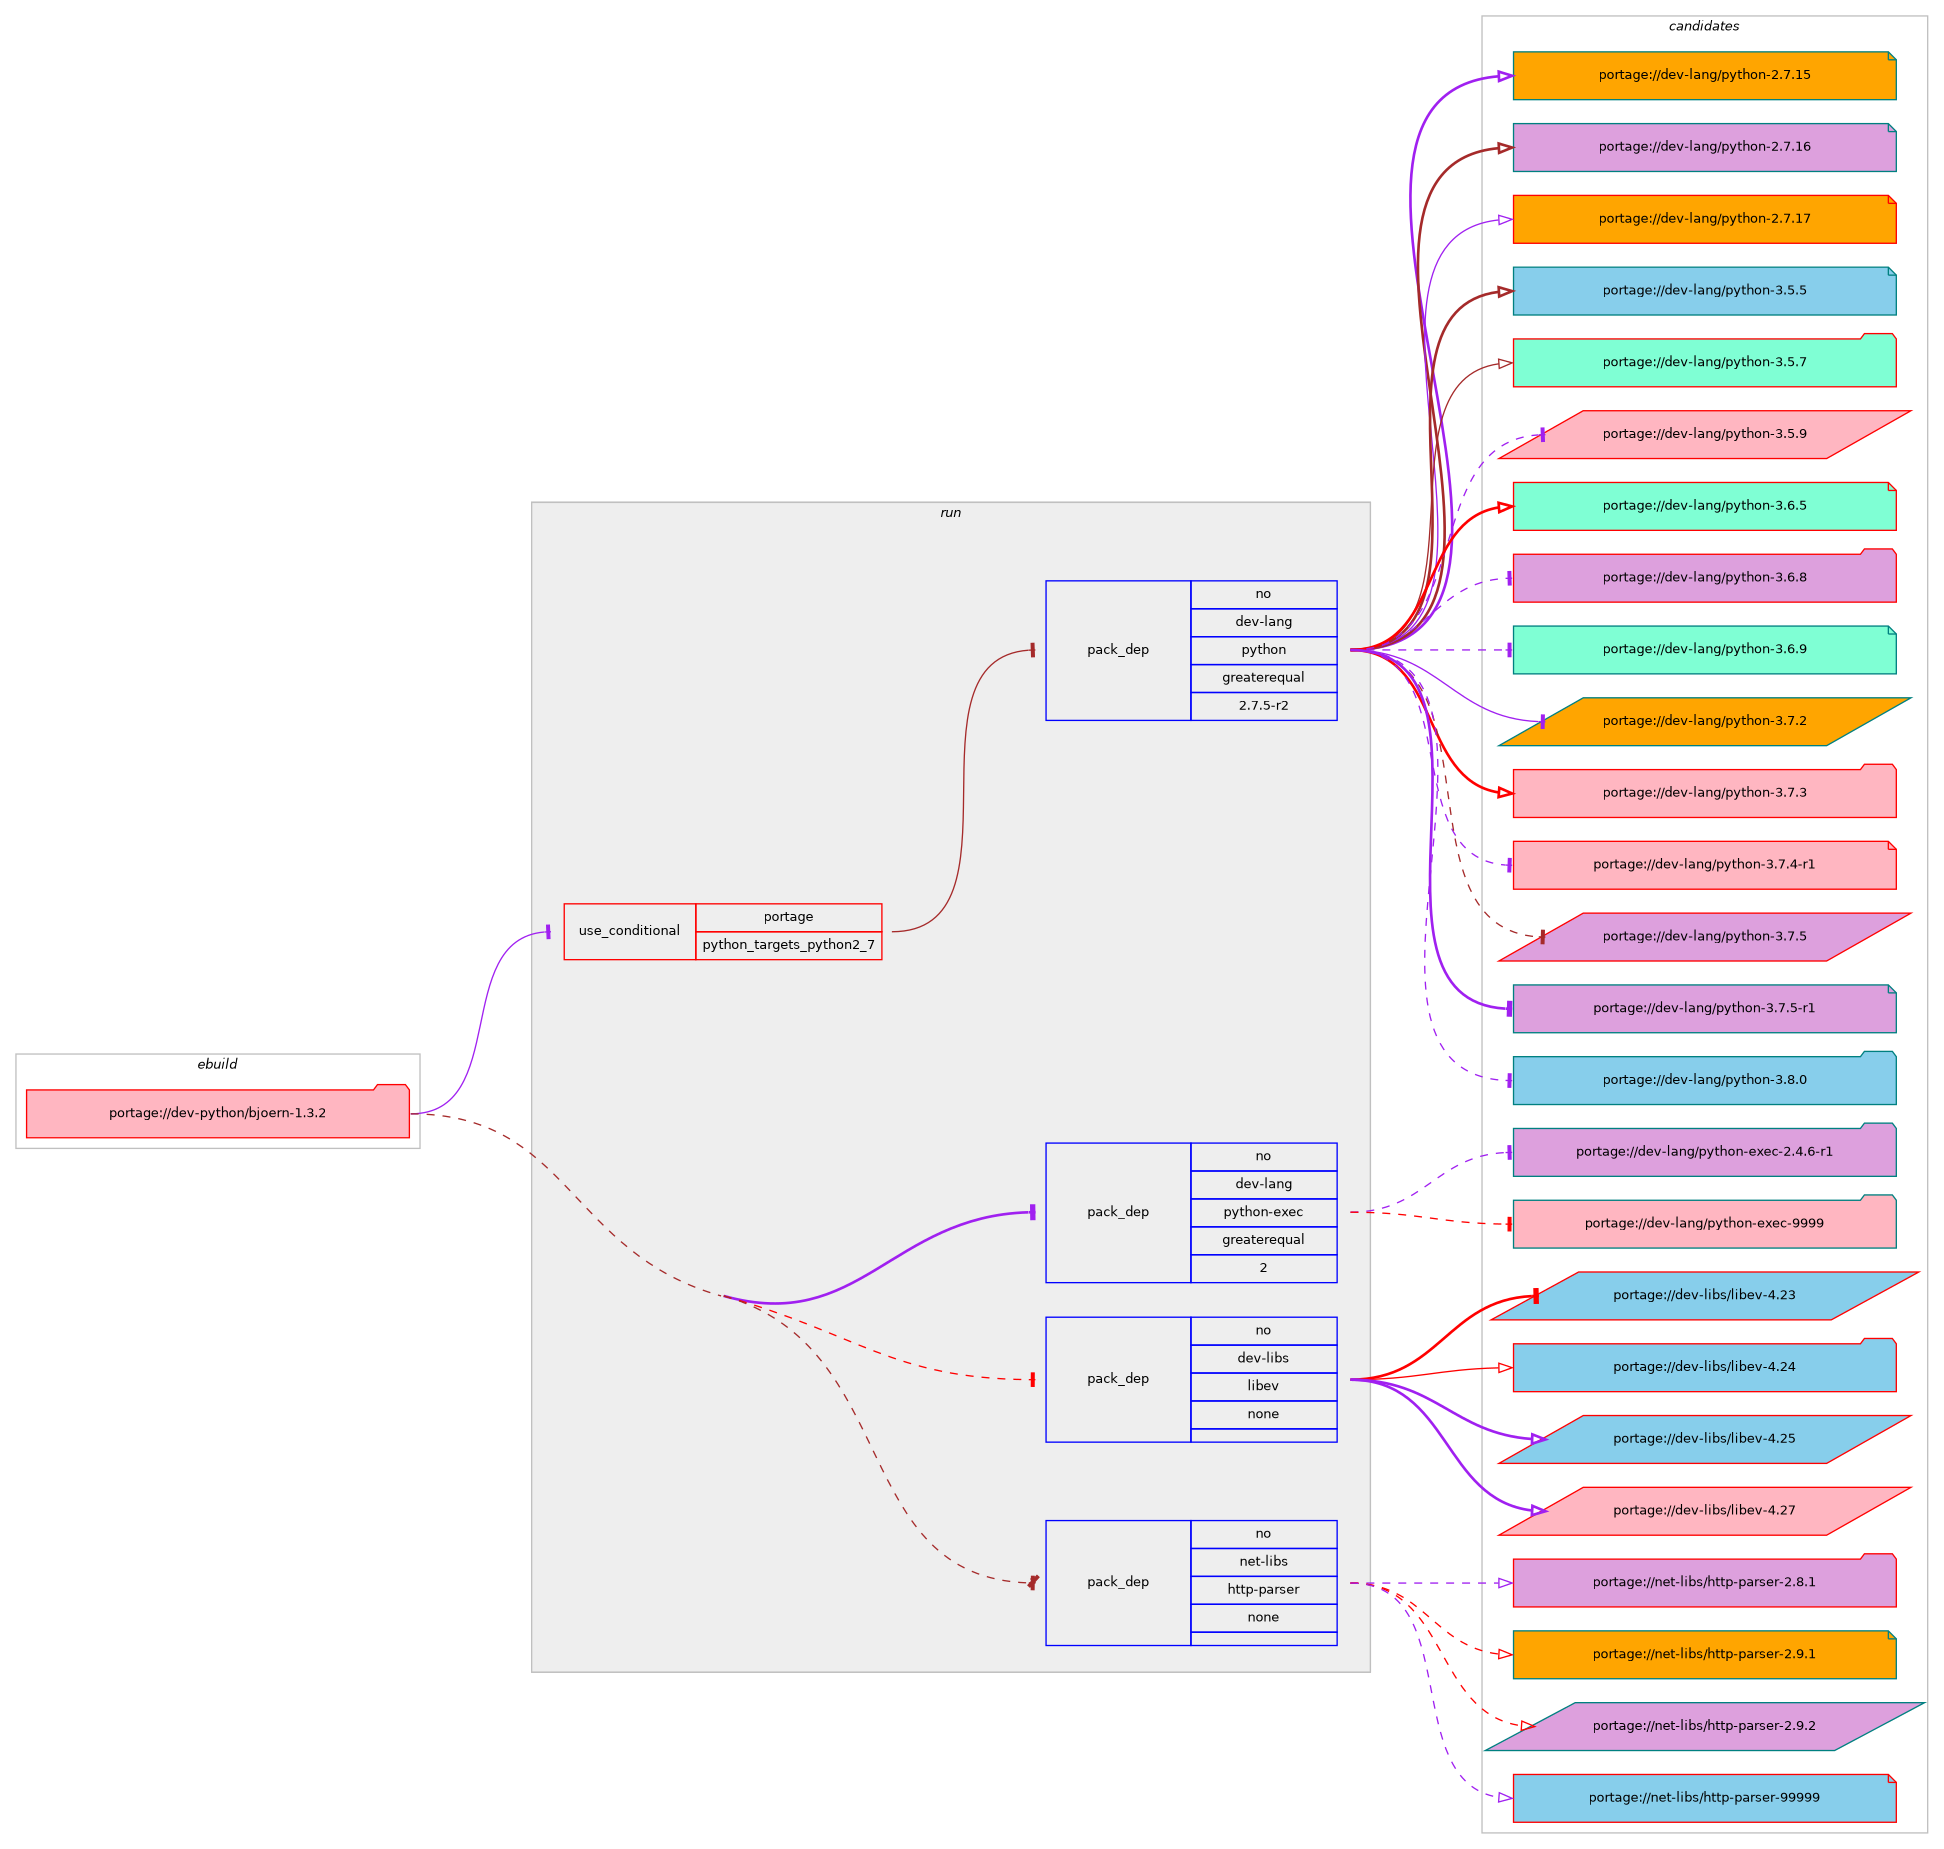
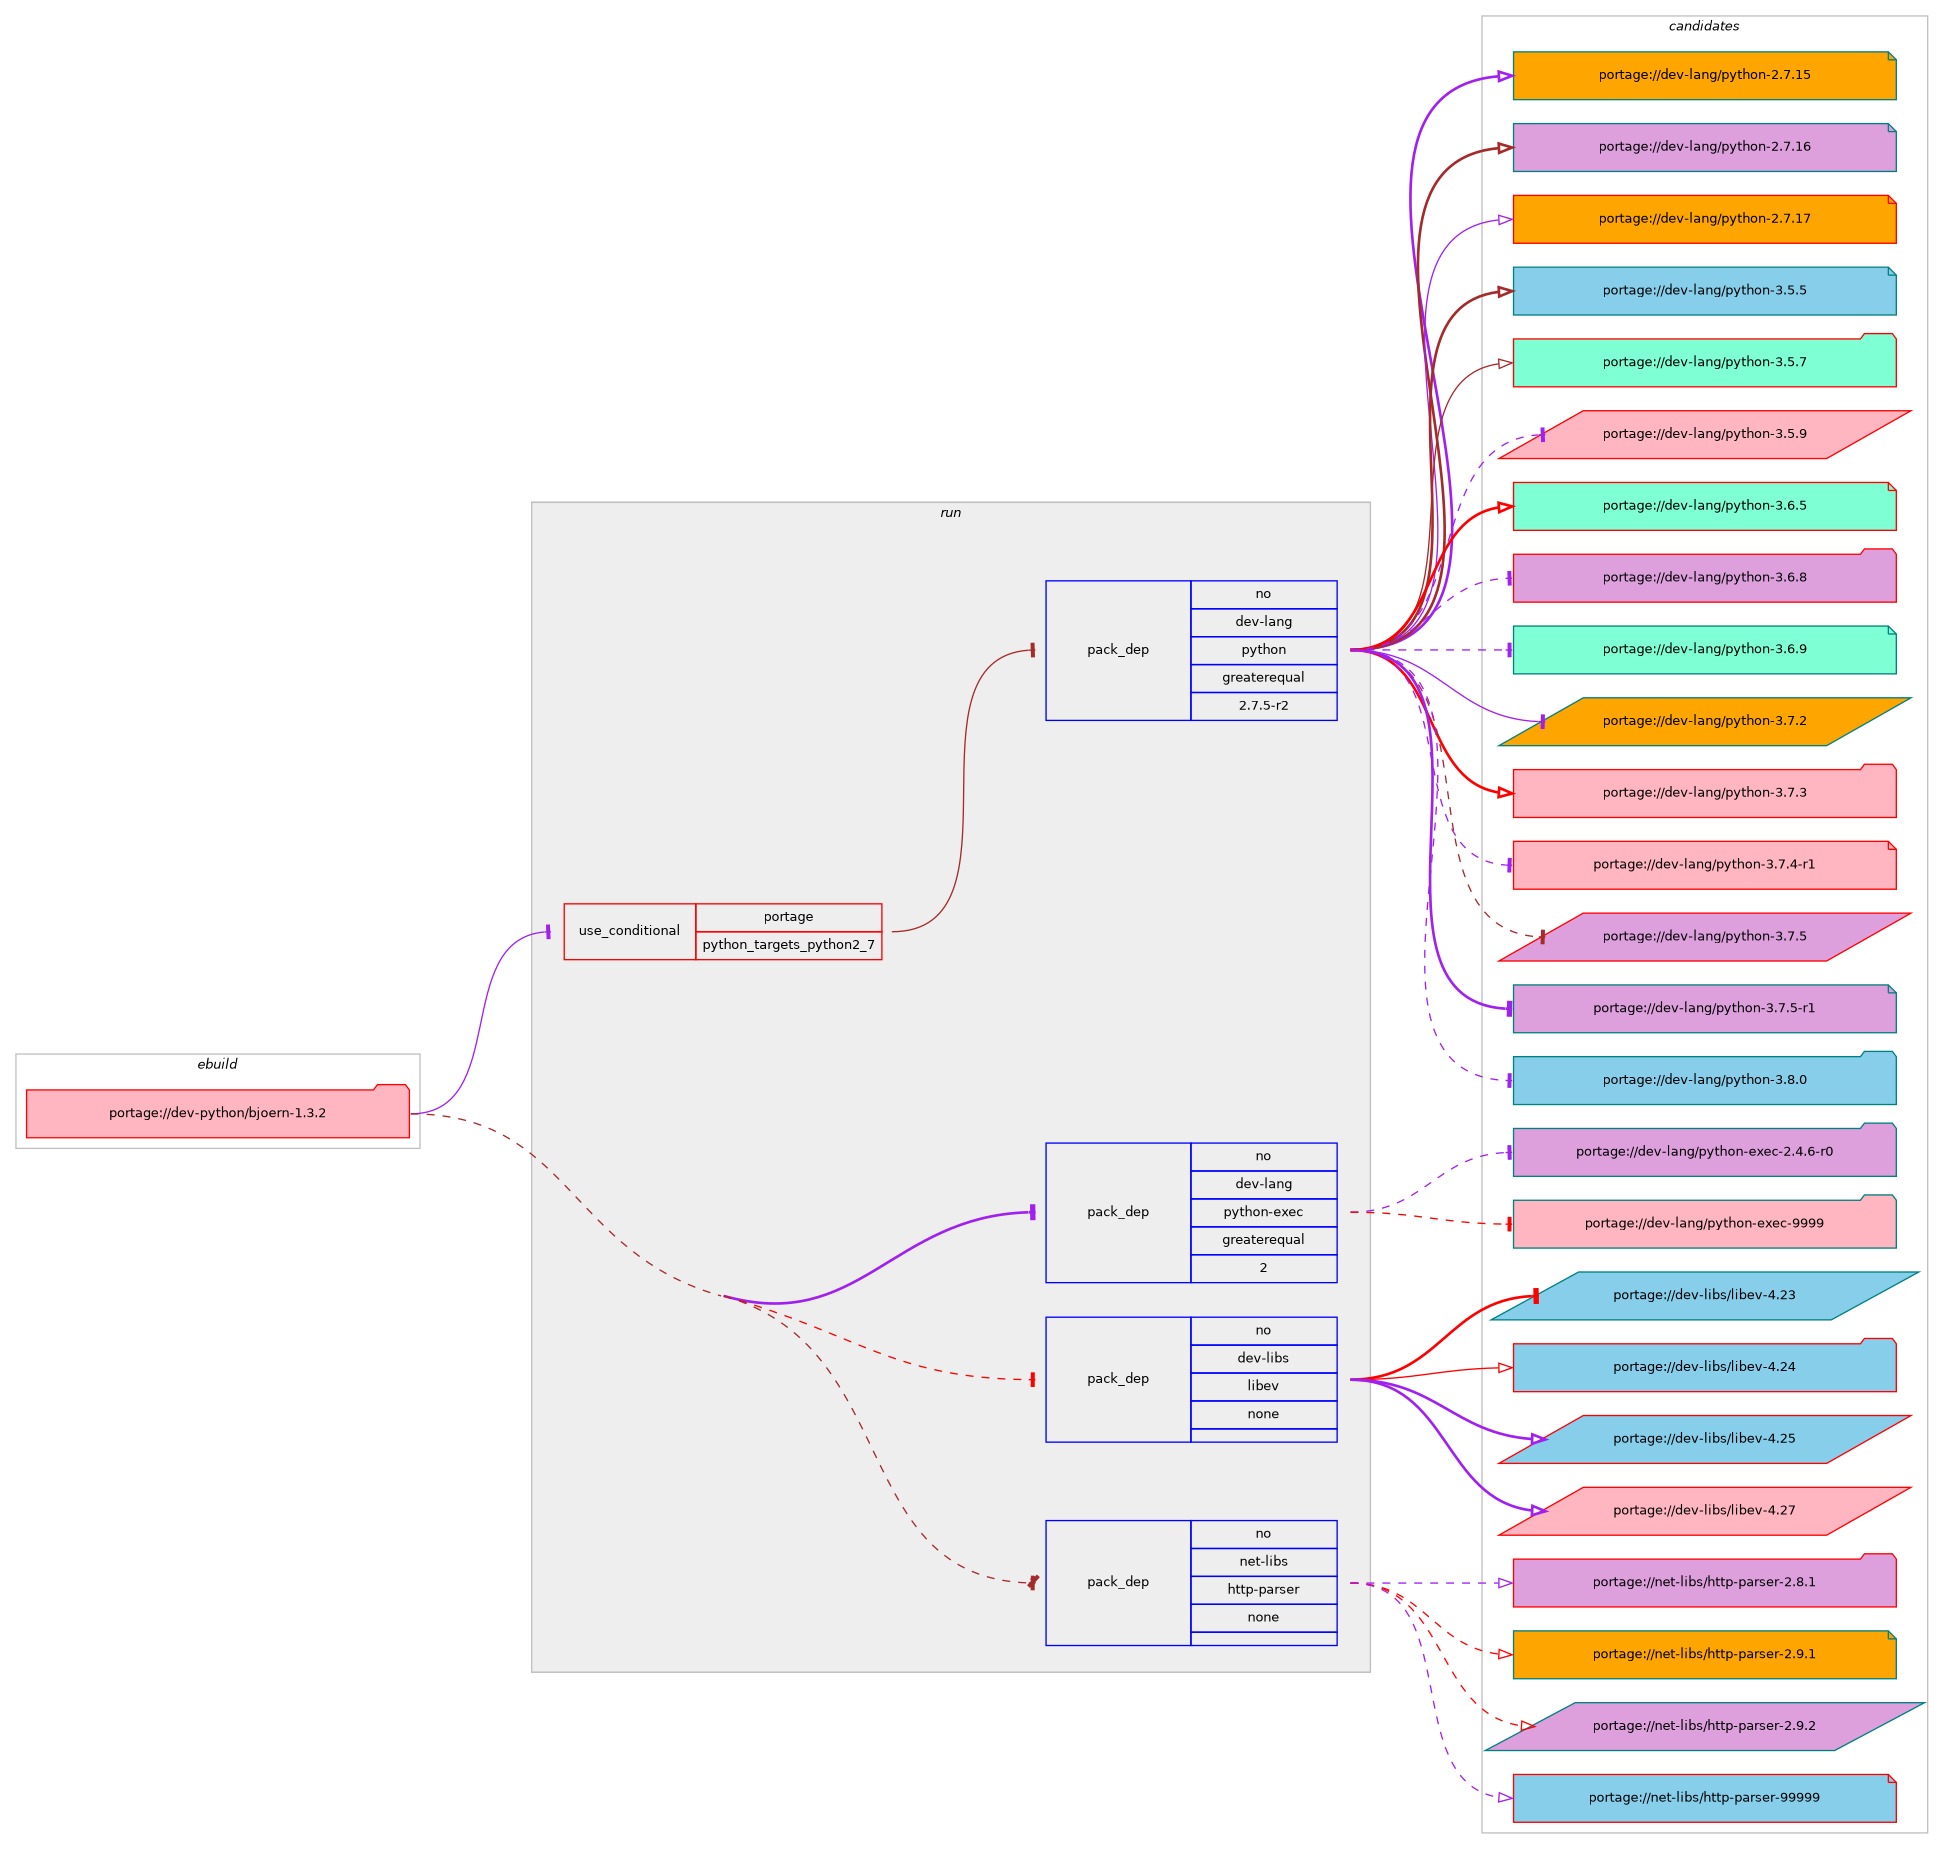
  digraph {
    compound=true
    concentrate=true
    fontname=Helvetica
    fontsize=10
    newrank=true
    rankdir=LR
    ranksep=1.5
    node [color=red fillcolor=plum fontname=Helvetica fontsize=10 shape=note style=filled]
    edge [arrowhead=tee color=purple headport=w style=dashed tailport=e weight=100]
    n1 [fillcolor=lightpink label="portage://dev-python/bjoern-1.3.2" shape=folder width=4]
    n2 [color=blue label=<<TABLE BORDER="0" CELLBORDER="1" CELLSPACING="0" CELLPADDING="4" WIDTH="220"><TR><TD ROWSPAN="6" CELLPADDING="30">pack_dep</TD></TR><TR><TD WIDTH="110">no</TD></TR><TR><TD>dev-lang</TD></TR><TR><TD>python</TD></TR><TR><TD>greaterequal</TD></TR><TR><TD>2.7.5-r2</TD></TR></TABLE>> shape=none fillcolor="" style=""]
    n3 [label=<<TABLE BORDER="0" CELLBORDER="1" CELLSPACING="0" CELLPADDING="4"><TR><TD ROWSPAN="3" CELLPADDING="10">use_conditional</TD></TR><TR><TD>portage</TD></TR><TR><TD>python_targets_python2_7</TD></TR></TABLE>> shape=none fillcolor="" style=""]
    n4 [color=blue label=<<TABLE BORDER="0" CELLBORDER="1" CELLSPACING="0" CELLPADDING="4" WIDTH="220"><TR><TD ROWSPAN="6" CELLPADDING="30">pack_dep</TD></TR><TR><TD WIDTH="110">no</TD></TR><TR><TD>dev-lang</TD></TR><TR><TD>python-exec</TD></TR><TR><TD>greaterequal</TD></TR><TR><TD>2</TD></TR></TABLE>> shape=none fillcolor="" style=""]
    n5 [color=blue label=<<TABLE BORDER="0" CELLBORDER="1" CELLSPACING="0" CELLPADDING="4" WIDTH="220"><TR><TD ROWSPAN="6" CELLPADDING="30">pack_dep</TD></TR><TR><TD WIDTH="110">no</TD></TR><TR><TD>dev-libs</TD></TR><TR><TD>libev</TD></TR><TR><TD>none</TD></TR><TR><TD></TD></TR></TABLE>> shape=none fillcolor="" style=""]
    n6 [color=blue label=<<TABLE BORDER="0" CELLBORDER="1" CELLSPACING="0" CELLPADDING="4" WIDTH="220"><TR><TD ROWSPAN="6" CELLPADDING="30">pack_dep</TD></TR><TR><TD WIDTH="110">no</TD></TR><TR><TD>net-libs</TD></TR><TR><TD>http-parser</TD></TR><TR><TD>none</TD></TR><TR><TD></TD></TR></TABLE>> shape=none fillcolor="" style=""]
    n7 [color=teal fillcolor=orange label="portage://dev-lang/python-2.7.15" width=4]
    n8 [color=teal label="portage://dev-lang/python-2.7.16" width=4]
    n9 [fillcolor=orange label="portage://dev-lang/python-2.7.17" width=4]
    n10 [color=teal fillcolor=skyblue label="portage://dev-lang/python-3.5.5" width=4]
    n11 [fillcolor=aquamarine label="portage://dev-lang/python-3.5.7" shape=folder width=4]
    n12 [fillcolor=lightpink label="portage://dev-lang/python-3.5.9" shape=parallelogram width=4]
    n13 [fillcolor=aquamarine label="portage://dev-lang/python-3.6.5" width=4]
    n14 [label="portage://dev-lang/python-3.6.8" shape=folder width=4]
    n15 [color=teal fillcolor=aquamarine label="portage://dev-lang/python-3.6.9" width=4]
    n16 [color=teal fillcolor=orange label="portage://dev-lang/python-3.7.2" shape=parallelogram width=4]
    n17 [fillcolor=lightpink label="portage://dev-lang/python-3.7.3" shape=folder width=4]
    n18 [fillcolor=lightpink label="portage://dev-lang/python-3.7.4-r1" width=4]
    n19 [label="portage://dev-lang/python-3.7.5" shape=parallelogram width=4]
    n20 [color=teal label="portage://dev-lang/python-3.7.5-r1" width=4]
    n21 [color=teal fillcolor=skyblue label="portage://dev-lang/python-3.8.0" shape=folder width=4]
-   n22 [color=teal label="portage://dev-lang/python-exec-2.4.6-r1" shape=folder width=4]
+   n22 [color=teal label="portage://dev-lang/python-exec-2.4.6-r0" shape=folder width=4]
    n23 [color=teal fillcolor=lightpink label="portage://dev-lang/python-exec-9999" shape=folder width=4]
-   n24 [fillcolor=skyblue label="portage://dev-libs/libev-4.23" shape=parallelogram width=4]
+   n24 [color=teal fillcolor=skyblue label="portage://dev-libs/libev-4.23" shape=parallelogram width=4]
    n25 [fillcolor=skyblue label="portage://dev-libs/libev-4.24" shape=folder width=4]
    n26 [fillcolor=skyblue label="portage://dev-libs/libev-4.25" shape=parallelogram width=4]
    n27 [fillcolor=lightpink label="portage://dev-libs/libev-4.27" shape=parallelogram width=4]
    n28 [label="portage://net-libs/http-parser-2.8.1" shape=folder width=4]
    n29 [color=teal fillcolor=orange label="portage://net-libs/http-parser-2.9.1" width=4]
    n30 [color=teal label="portage://net-libs/http-parser-2.9.2" shape=parallelogram width=4]
    n31 [fillcolor=skyblue label="portage://net-libs/http-parser-99999" width=4]
    subgraph cluster_1 {
      color=gray
      label=<<i>dependencies</i>>
      subgraph cluster_2 {
        color=gray
        fillcolor="#eeeeee"
        label=<<i>compile</i>>
        style=filled
      }
      subgraph cluster_3 {
        color=gray
        fillcolor="#eeeeee"
        label=<<i>compile and run</i>>
        style=filled
        subgraph sub_4 {
          color=gray
          fillcolor="#eeeeee"
          label=<<i>compile and run</i>>
          style=filled
          n3
          subgraph sub_5 {
            color=gray
            fillcolor="#eeeeee"
            label=<<i>compile and run</i>>
            style=filled
            n2
          }
        }
        subgraph sub_6 {
          color=gray
          fillcolor="#eeeeee"
          label=<<i>compile and run</i>>
          style=filled
          n4
        }
        subgraph sub_7 {
          color=gray
          fillcolor="#eeeeee"
          label=<<i>compile and run</i>>
          style=filled
          n5
        }
        subgraph sub_8 {
          color=gray
          fillcolor="#eeeeee"
          label=<<i>compile and run</i>>
          style=filled
          n6
        }
      }
      subgraph cluster_9 {
        color=gray
        fillcolor="#eeeeee"
        label=<<i>run</i>>
        style=filled
      }
    }
    subgraph cluster_10 {
      color=gray
      label=<<i>ebuild</i>>
      rank=same
      n1
    }
    subgraph cluster_11 {
      color=gray
      label=<<i>candidates</i>>
      rank=same
      subgraph sub_12 {
        color=black
        label=<<i>candidates</i>>
        nodesep=1
        rank=same
        n7
        n8
        n9
        n10
        n11
        n12
        n13
        n14
        n15
        n16
        n17
        n18
        n19
        n20
        n21
      }
      subgraph sub_13 {
        color=black
        label=<<i>candidates</i>>
        nodesep=1
        rank=same
        n22
        n23
      }
      subgraph sub_14 {
        color=black
        label=<<i>candidates</i>>
        nodesep=1
        rank=same
        n24
        n25
        n26
        n27
      }
      subgraph sub_15 {
        color=black
        label=<<i>candidates</i>>
        nodesep=1
        rank=same
        n28
        n29
        n30
        n31
      }
    }
    n1 -> n3 [style=solid weight=20]
    n1 -> n4 [style=bold weight=20]
    n1 -> n5 [color=red weight=20]
    n1 -> n6 [color=brown weight=20]
    n2 -> n7 [arrowhead=onormal style=bold]
    n2 -> n8 [arrowhead=onormal color=brown style=bold]
    n2 -> n9 [arrowhead=onormal style=solid]
    n2 -> n10 [arrowhead=onormal color=brown style=bold]
    n2 -> n11 [arrowhead=onormal color=brown style=solid]
    n2 -> n12
    n2 -> n13 [arrowhead=onormal color=red style=bold]
    n2 -> n14
    n2 -> n15
    n2 -> n16 [style=solid]
    n2 -> n17 [arrowhead=onormal color=red style=bold]
    n2 -> n18
    n2 -> n19 [color=brown]
    n2 -> n20 [style=bold]
    n2 -> n21
    n3 -> n2 [color=brown style=solid weight=20]
    n4 -> n22
    n4 -> n23 [color=red]
    n5 -> n24 [color=red style=bold]
    n5 -> n25 [arrowhead=onormal color=red style=solid]
    n5 -> n26 [arrowhead=onormal style=bold]
    n5 -> n27 [arrowhead=onormal style=bold]
    n6 -> n28 [arrowhead=onormal]
    n6 -> n29 [arrowhead=onormal color=red]
    n6 -> n30 [arrowhead=onormal color=red]
    n6 -> n31 [arrowhead=onormal]
  }
